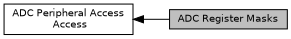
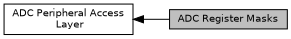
  digraph {
    rankdir=LR
    node [color=black fontname=Helvetica fontsize=10 shape=box style=filled]
-   n1 [fillcolor=white height=0.2 label="ADC Peripheral Access\l Access" width=0.4]
+   n1 [fillcolor=white height=0.2 label="ADC Peripheral Access\l Layer" width=0.4]
    n2 [fillcolor=grey75 fontcolor=black height=0.2 label="ADC Register Masks" width=0.4]
    n1 -> n2 [dir=back fontname=Helvetica fontsize=10 labelfontname=Helvetica labelfontsize=10 shape=plaintext style=solid]
  }
